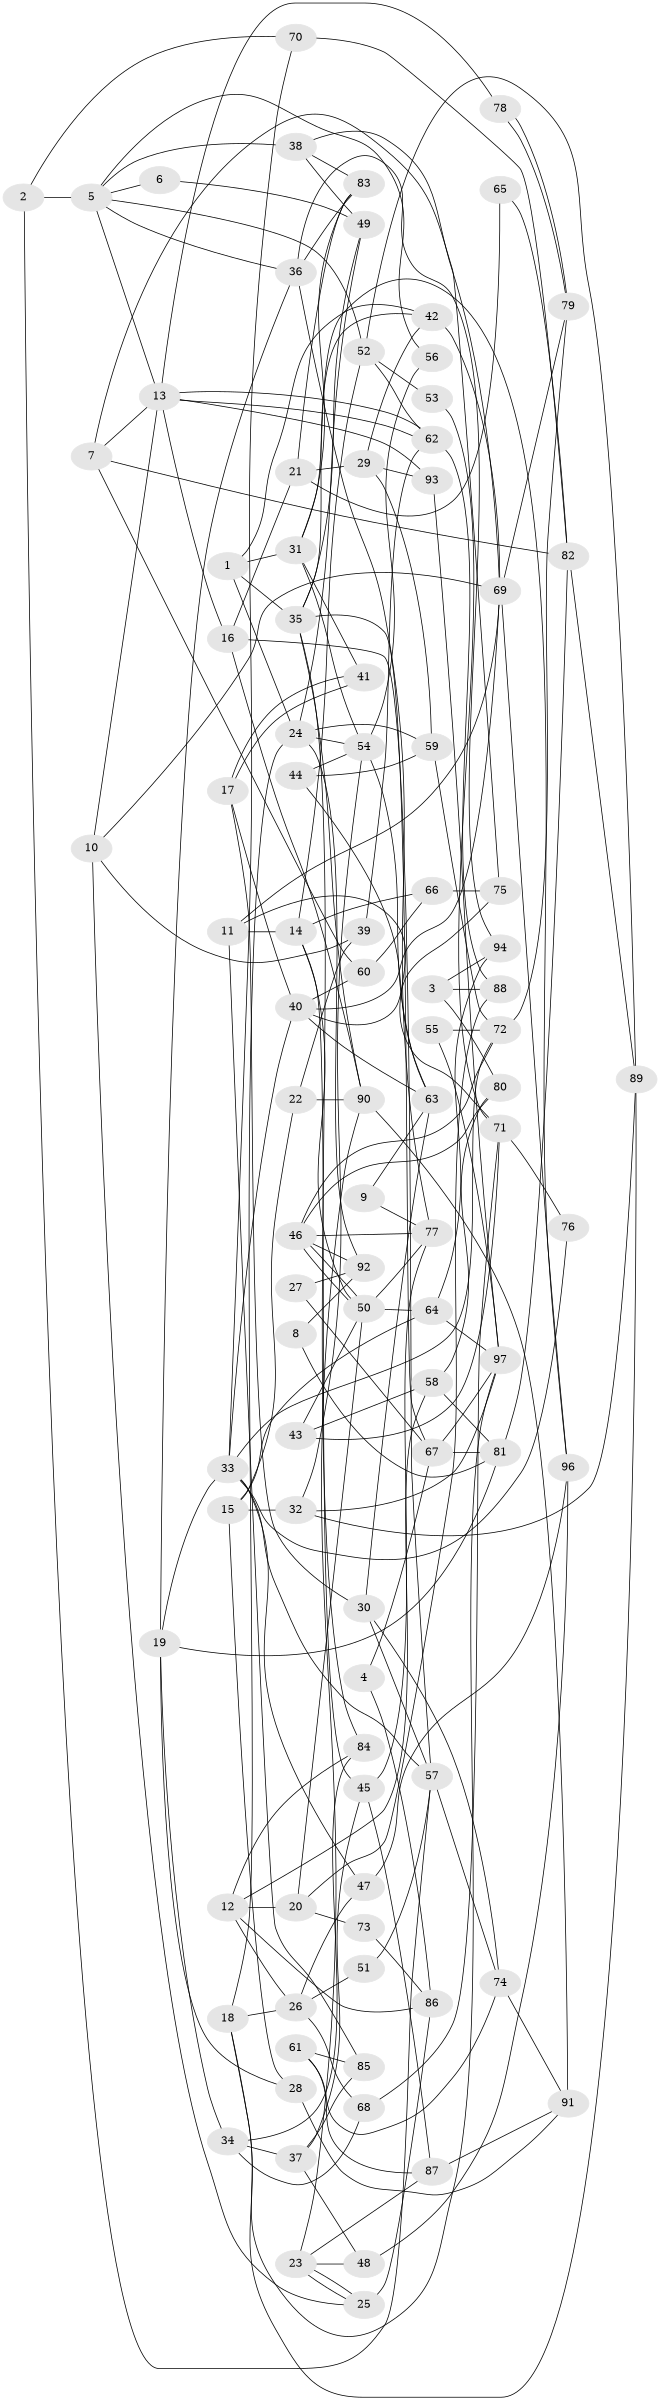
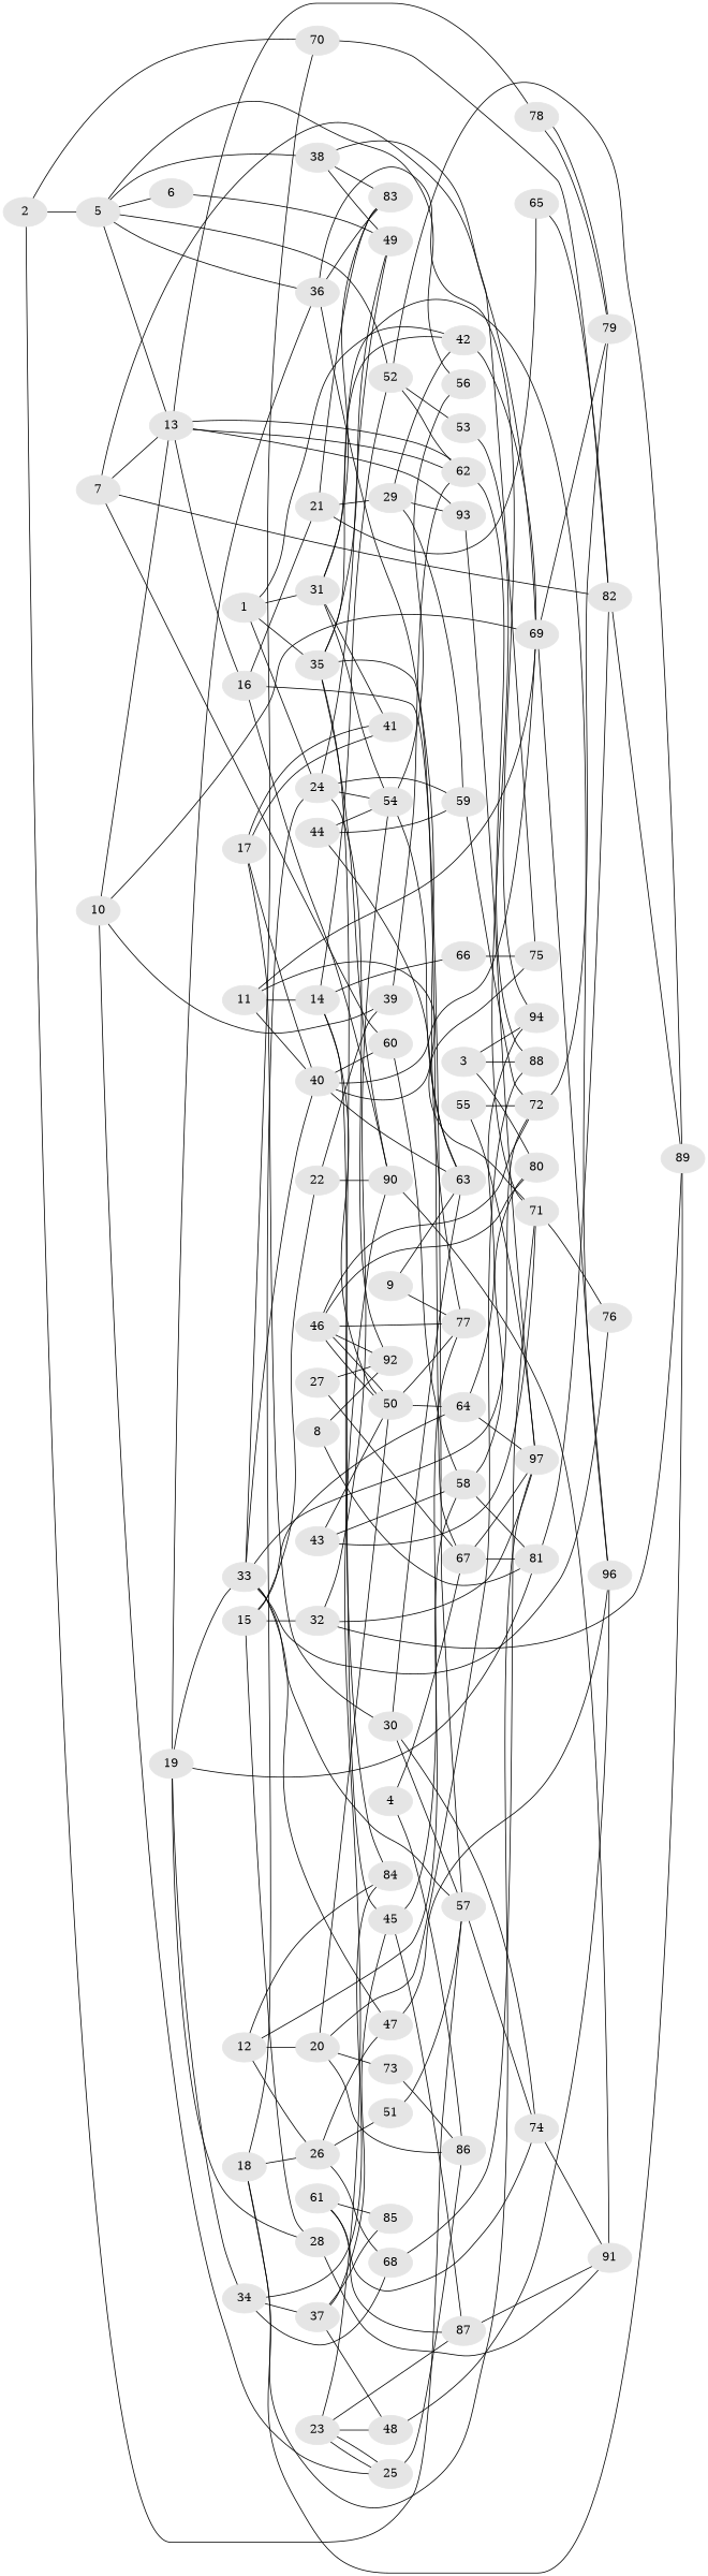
  graph {
    rankdir=LR
    node [color=gray90 style=filled]
    1
    24
    31
    35
    42
    49
    92
    54
    59
    41
    83
    96
    67
    84
    90
    69
    2
    5
    57
    70
    6
    13
    36
    38
    52
    56
    74
    82
    3
    80
    88
    94
    4
    86
    81
    n36 [label=97]
    16
    62
    78
    93
    77
    89
    53
    7
    60
    75
    66
    8
    9
    63
    10
    25
    39
    79
    11
    14
    71
    85
    45
    50
    76
    12
    20
    26
    58
    73
    47
    51
    68
    21
    87
    64
    15
    22
    28
    32
    91
    29
    65
    17
    30
    40
    18
    19
    33
    34
    72
    37
    23
    48
    27
    43
    44
    46
    55
    61
    1 -- 24
    1 -- 31
    1 -- 35
    1 -- 42
    24 -- 49
    24 -- 92
    24 -- 54
    24 -- 59
    31 -- 54
    31 -- 41
    31 -- 83
    31 -- 96
    35 -- 42
    35 -- 49
    35 -- 67
    35 -- 84
    35 -- 90
    42 -- 69
    54 -- 56
    54 -- 63
    59 -- 72
    67 -- 81
    67 -- n36
    90 -- 91
    69 -- 96
    69 -- 79
    2 -- 5
    2 -- 57
    2 -- 70
    5 -- 6
    5 -- 13
    5 -- 36
    5 -- 38
    5 -- 52
    5 -- 56
    57 -- 74
    70 -- 82
    6 -- 49
    13 -- 16
    13 -- 62
    13 -- 62
    13 -- 78
    13 -- 93
    36 -- 83
    36 -- 94
    36 -- 77
    38 -- 49
    38 -- 83
    38 -- 69
    52 -- 62
    52 -- 89
    52 -- 53
    74 -- 91
    82 -- 89
    3 -- 80
    3 -- 88
    3 -- 94
    4 -- 67
    4 -- 86
    81 -- 82
    16 -- 90
    16 -- 57
    16 -- 21
    62 -- 88
    78 -- 79
    78 -- 79
    93 -- n36
    53 -- 71
    7 -- 13
    7 -- 82
    7 -- 60
    7 -- 75
-   60 -- 66
+   60 -- 58
    66 -- 75
    8 -- 92
    8 -- 81
    9 -- 77
    9 -- 63
    10 -- 69
    10 -- 13
    10 -- 25
    10 -- 39
    25 -- 86
    39 -- 62
    11 -- 69
    11 -- 14
    11 -- 71
-   11 -- 85
+   11 -- 40
    14 -- 52
    14 -- 66
    14 -- 45
    14 -- 50
    71 -- 76
    45 -- 77
    45 -- 87
    50 -- 77
    50 -- 64
    12 -- 84
-   12 -- 86
+   20 -- 86
    12 -- 20
    12 -- 26
    12 -- 58
    20 -- 88
    20 -- 50
    20 -- 73
    26 -- 47
    26 -- 51
    26 -- 68
    58 -- 80
    58 -- 81
    73 -- 86
    47 -- 96
    51 -- 57
    68 -- 71
    21 -- 83
    21 -- 29
    21 -- 65
    87 -- 91
    64 -- 94
    64 -- n36
    15 -- 64
    15 -- 22
    15 -- 28
    15 -- 32
    22 -- 90
    22 -- 39
    28 -- 91
    32 -- 54
    32 -- n36
    32 -- 89
    29 -- 42
    29 -- 59
    29 -- 93
    65 -- 82
    17 -- 41
    17 -- 41
    17 -- 30
    17 -- 40
    30 -- 57
    30 -- 74
    30 -- 63
    40 -- 69
    40 -- 60
    40 -- 75
    40 -- 63
    18 -- 24
    18 -- n36
    18 -- 89
    18 -- 26
    19 -- 36
    19 -- 81
    19 -- 28
    19 -- 33
    19 -- 34
    33 -- 57
    33 -- 70
    33 -- 76
    33 -- 47
    33 -- 40
    33 -- 72
    34 -- 84
    34 -- 68
    34 -- 37
    72 -- 79
    37 -- 85
    37 -- 45
    37 -- 48
    23 -- 90
    23 -- 25
    23 -- 25
    23 -- 87
    23 -- 48
    48 -- 96
    27 -- 92
    27 -- 67
    43 -- 71
    43 -- 50
    43 -- 58
    44 -- 54
    44 -- 59
    44 -- 63
    46 -- 92
    46 -- 80
    46 -- 77
    46 -- 50
    46 -- 50
    46 -- 72
    55 -- n36
    55 -- 72
    61 -- 74
    61 -- 85
    61 -- 87
  }
